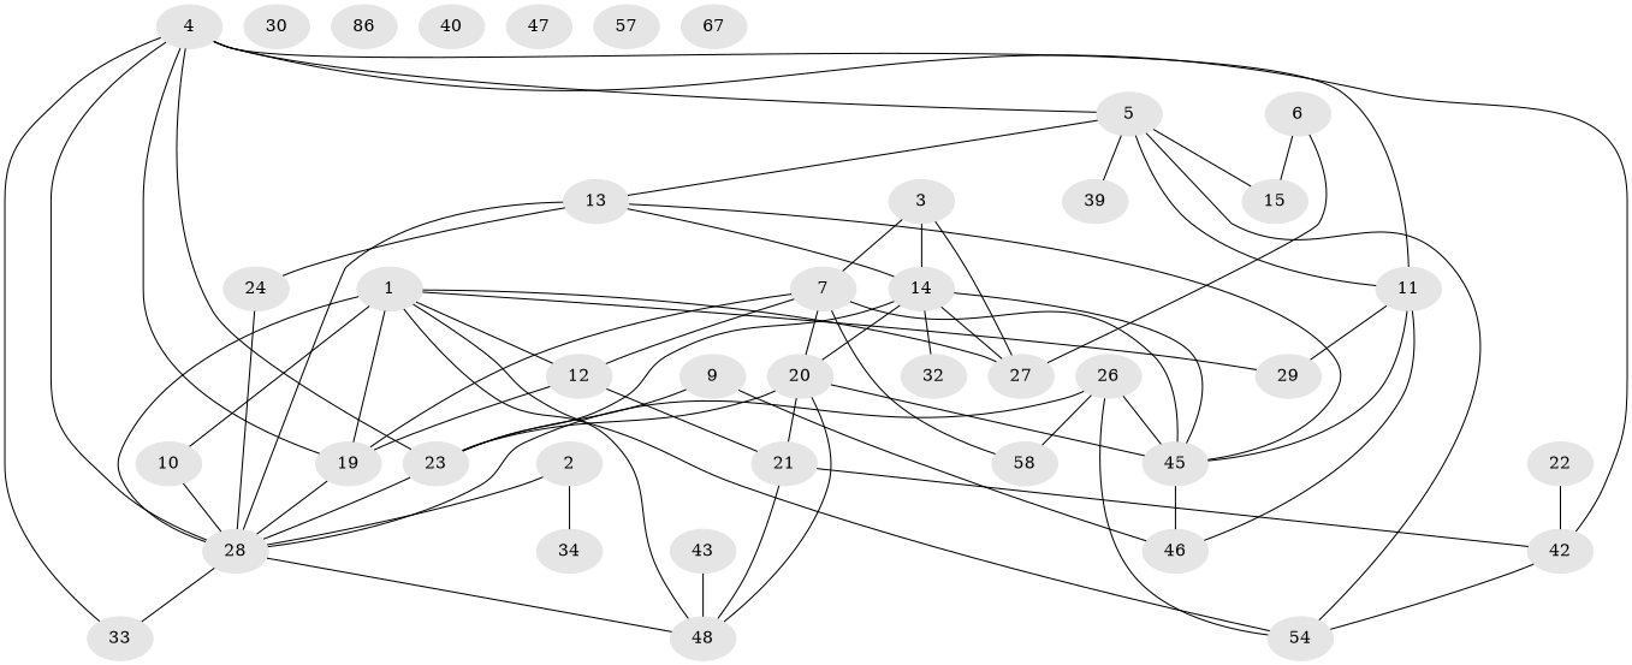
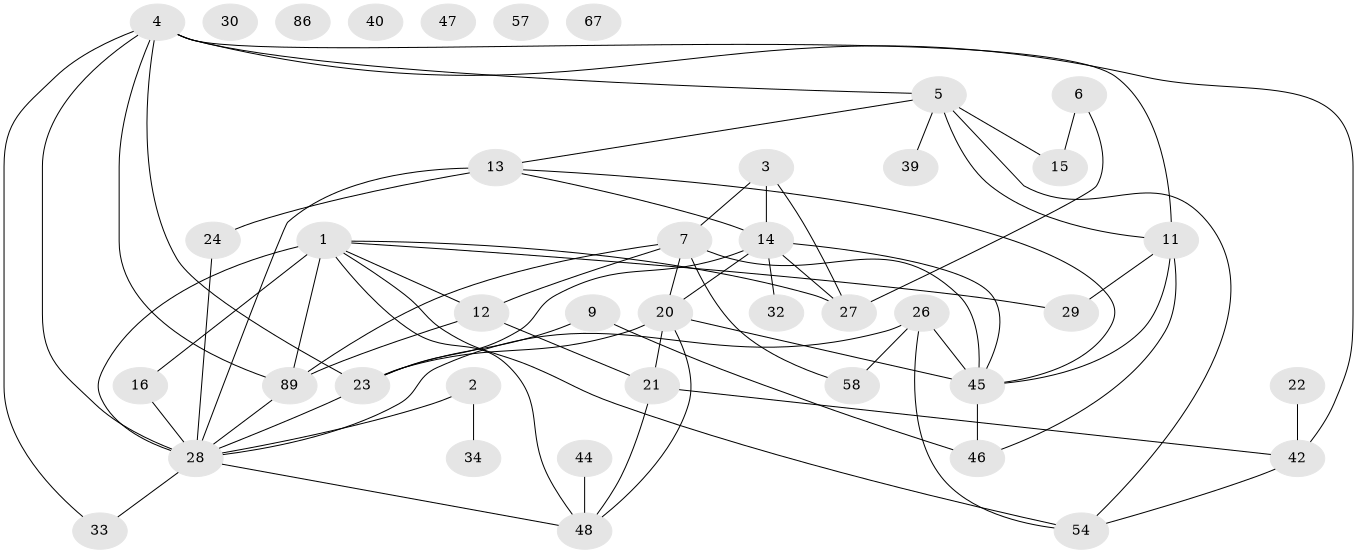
  graph {
    node [color=gray90 style=filled]
    1 [super="+49+8+72+18"]
-   10
+   10 [label=16]
    12 [super="+31"]
-   19 [super="+65"]
+   19 [super="+65" label=89]
    27
    28 [super="+52+67+51"]
    29
    48 [super="+53"]
    54 [super="+73"]
    21 [super="+61"]
    33
    2
    34
    7 [super="+41+69"]
    45 [super="+81"]
    20 [super="+55+62+77"]
    58 [super="+76"]
    3
    14 [super="+84+50"]
    23 [super="+64"]
    32
    4 [super="+16+35"]
    5 [super="+59+74"]
    11 [super="+68"]
    42 [super="+79"]
    13 [super="+25"]
    15
    39
    46 [super="+56+78"]
    24
    6
    9 [super="+37"]
    22
    26 [super="+80+44"]
    30
    n36 [label=86]
    40
-   43
+   43 [label=44]
    47
    57
    n41 [label=67]
    1 -- 10
    1 -- 12
    1 -- 19
    1 -- 27
    1 -- 28 [weight=4]
    1 -- 29
    1 -- 48
    1 -- 54
    10 -- 28
    12 -- 19
    12 -- 21
    19 -- 28
    28 -- 48
    28 -- 33
    21 -- 48
    21 -- 42
    2 -- 28
    2 -- 34
    7 -- 12
    7 -- 19
    7 -- 45
    7 -- 20
    7 -- 58
    45 -- 46
    20 -- 48
    20 -- 21
    20 -- 45 [weight=2]
    20 -- 23 [weight=2]
    3 -- 27
    3 -- 7
    3 -- 14
    14 -- 27
    14 -- 45
    14 -- 20
    14 -- 23
    14 -- 32
    23 -- 28
    4 -- 19
    4 -- 28
    4 -- 33
    4 -- 23
    4 -- 5
    4 -- 11
    4 -- 42
    5 -- 54
    5 -- 11
    5 -- 13
    5 -- 15
    5 -- 39
    11 -- 29
    11 -- 45
    11 -- 46
    42 -- 54
    13 -- 28 [weight=2]
    13 -- 45
    13 -- 14
    13 -- 24
    24 -- 28
    6 -- 27
    6 -- 15
    9 -- 23
    9 -- 46
    22 -- 42
    26 -- 28
    26 -- 54
    26 -- 45
    26 -- 58
    43 -- 48
  }
